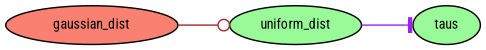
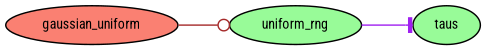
  digraph {
    fontname="Roboto Condensed"
    rankdir=LR
    node [color=black fillcolor=palegreen fontname="Roboto Condensed" fontsize=10 shape=ellipse style=filled]
    edge [fontname="Roboto Condensed" fontsize=10 labelfontname=Helvetica labelfontsize=10 style=solid]
-   n1 [fillcolor=salmon height=0.2 label=gaussian_dist width=0.4]
-   n2 [height=0.2 label=uniform_dist width=0.4]
+   n1 [fillcolor=salmon height=0.2 label=gaussian_uniform width=0.4]
+   n2 [height=0.2 label=uniform_rng width=0.4]
    n3 [height=0.2 label=taus width=0.4]
    n1 -> n2 [arrowhead=odot color=brown]
    n2 -> n3 [arrowhead=tee color=purple]
  }
